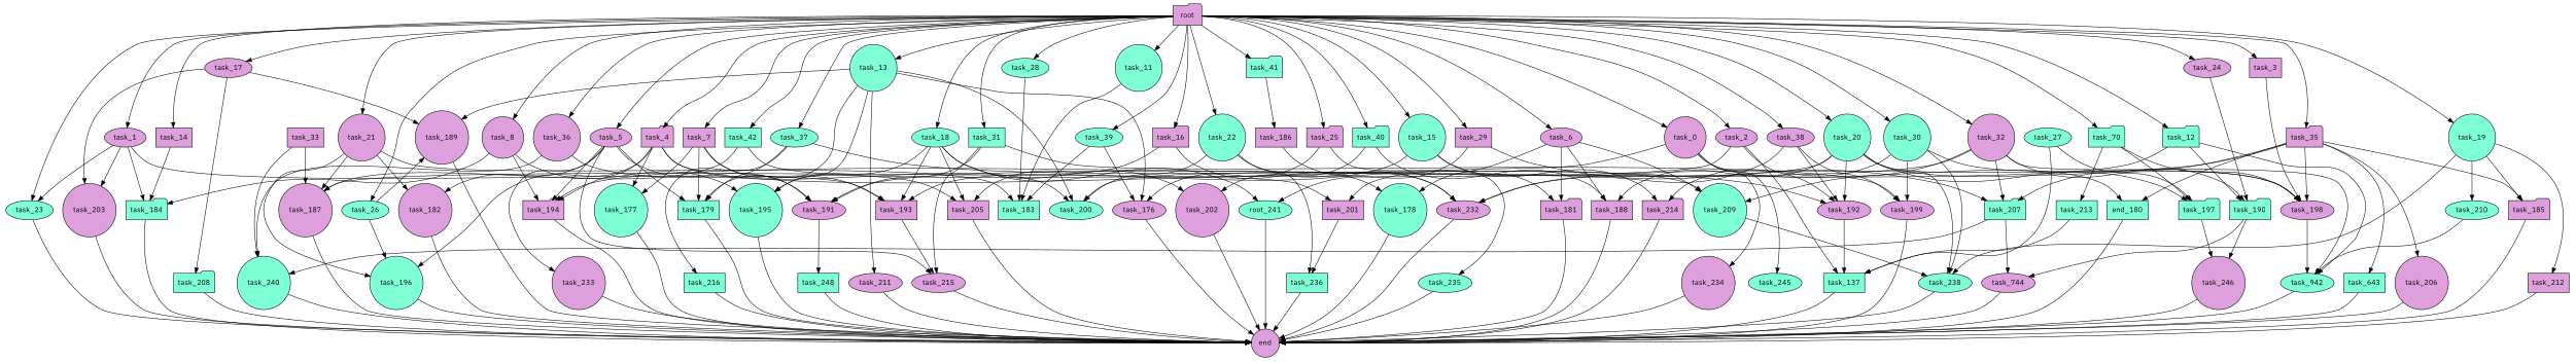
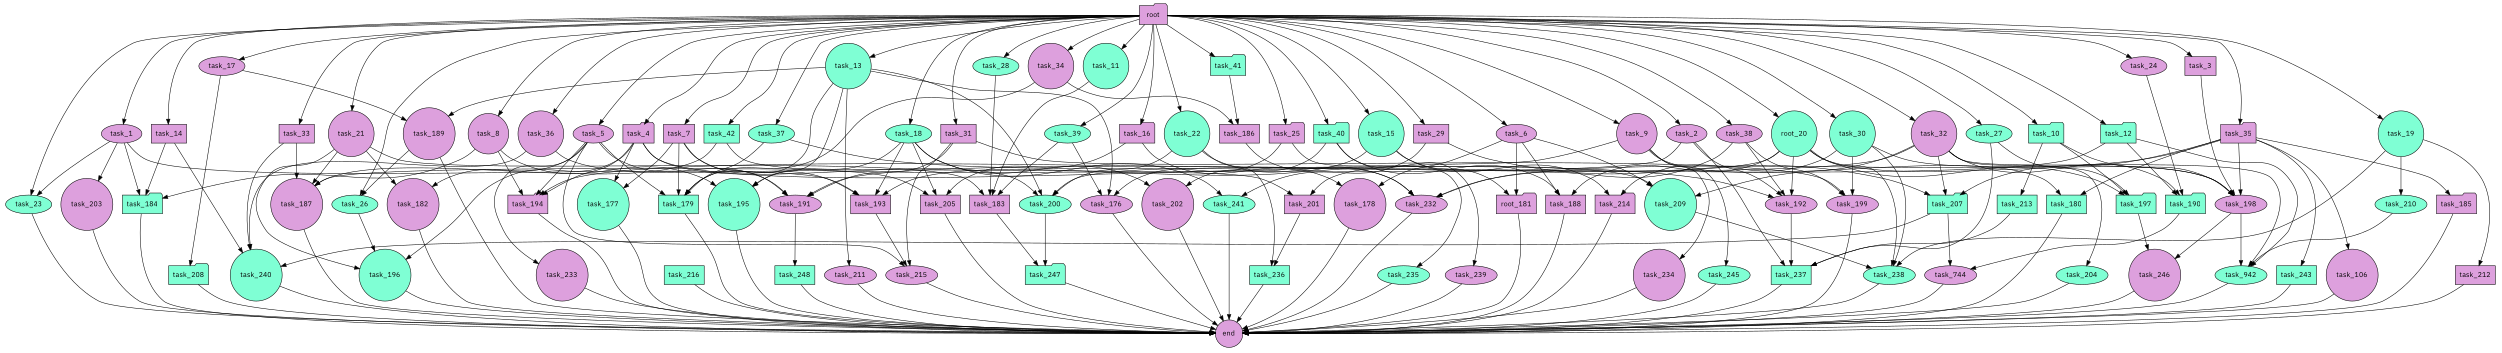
  digraph {
    fontname="IBM Plex Sans"
    node [fillcolor=plum fontname="IBM Plex Sans" shape=ellipse style=filled]
    edge [fontname="IBM Plex Sans"]
    root [shape=folder]
    task_1
    task_2
    task_3 [shape=box]
    task_4 [shape=folder]
    task_5
    task_6
    task_7 [shape=box]
    task_8 [shape=circle]
-   task_9 [shape=circle label=task_0]
-   task_10 [fillcolor=aquamarine shape=folder label=task_70]
+   task_9 [shape=circle]
+   task_10 [fillcolor=aquamarine shape=folder]
    task_11 [fillcolor=aquamarine shape=circle]
    task_12 [fillcolor=aquamarine shape=folder]
    task_13 [fillcolor=aquamarine shape=circle]
    task_14 [shape=box]
    task_15 [fillcolor=aquamarine shape=circle]
    task_16 [shape=folder]
    task_17
    task_18 [fillcolor=aquamarine]
    task_19 [fillcolor=aquamarine shape=circle]
-   task_20 [fillcolor=aquamarine shape=circle]
+   task_20 [fillcolor=aquamarine shape=circle label=root_20]
    task_21 [shape=circle]
    task_22 [fillcolor=aquamarine shape=circle]
    task_23 [fillcolor=aquamarine]
    task_24
    task_25 [shape=folder]
    task_26 [fillcolor=aquamarine]
    task_27 [fillcolor=aquamarine]
    task_28 [fillcolor=aquamarine]
    task_29 [shape=box]
    task_30 [fillcolor=aquamarine shape=circle]
-   task_31 [fillcolor=aquamarine shape=box]
+   task_31 [shape=box]
    task_32 [shape=circle]
    task_33 [shape=box]
+   task_34 [shape=circle]
    task_35 [shape=folder]
    task_36 [shape=circle]
    task_37 [fillcolor=aquamarine]
    task_38
    task_39 [fillcolor=aquamarine]
    task_40 [fillcolor=aquamarine shape=folder]
    task_41 [fillcolor=aquamarine shape=folder]
    task_42 [fillcolor=aquamarine shape=box]
    task_184 [fillcolor=aquamarine shape=folder]
    task_193 [shape=box]
    task_203 [shape=circle]
    task_187 [shape=circle]
    task_192
-   task_237 [fillcolor=aquamarine shape=box label=task_137]
+   task_237 [fillcolor=aquamarine shape=box]
    task_198
    task_177 [fillcolor=aquamarine shape=circle]
    task_194 [shape=folder]
    task_196 [fillcolor=aquamarine shape=circle]
    task_200 [fillcolor=aquamarine]
    task_209 [fillcolor=aquamarine shape=circle]
    task_179 [fillcolor=aquamarine shape=box]
    task_182 [shape=circle]
    task_191
    task_215
    task_233 [shape=circle]
    task_188 [shape=box]
-   task_178 [fillcolor=aquamarine shape=circle]
-   task_181 [shape=folder]
+   task_178 [shape=circle]
+   task_181 [shape=folder label=root_181]
    task_195 [fillcolor=aquamarine shape=circle]
-   task_180 [fillcolor=aquamarine shape=box label=end_180]
+   task_180 [fillcolor=aquamarine shape=box]
    task_201 [shape=box]
    task_234 [shape=circle]
    task_245 [fillcolor=aquamarine]
    task_197 [fillcolor=aquamarine shape=folder]
    task_213 [fillcolor=aquamarine shape=box]
-   task_183 [fillcolor=aquamarine shape=box]
+   task_183 [shape=box]
    task_190 [fillcolor=aquamarine shape=folder]
    n73 [fillcolor=aquamarine label=task_942]
    task_176
    task_189 [shape=circle]
    task_211
    task_240 [fillcolor=aquamarine shape=circle]
    task_214 [shape=folder]
    task_205 [shape=box]
    task_208 [fillcolor=aquamarine shape=folder]
    task_202 [shape=circle]
-   task_241 [fillcolor=aquamarine label=root_241]
+   task_241 [fillcolor=aquamarine]
    task_185 [shape=folder]
    task_210 [fillcolor=aquamarine]
    task_212 [shape=box]
    task_238 [fillcolor=aquamarine]
    task_232
    task_236 [fillcolor=aquamarine shape=box]
    end [shape=circle]
    task_235 [fillcolor=aquamarine]
    task_207 [fillcolor=aquamarine shape=folder]
    task_199
+   task_204 [fillcolor=aquamarine]
    task_186 [shape=box]
-   task_206 [shape=circle]
-   task_243 [fillcolor=aquamarine shape=box label=task_643]
+   task_206 [shape=circle label=task_106]
+   task_243 [fillcolor=aquamarine shape=box]
    task_216 [fillcolor=aquamarine shape=box]
+   task_239
+   task_247 [fillcolor=aquamarine shape=folder]
    task_248 [fillcolor=aquamarine shape=box]
    task_246 [shape=circle]
    n102 [label=task_744]
    root -> task_1
    root -> task_2
    root -> task_3
    root -> task_4
    root -> task_5
    root -> task_6
    root -> task_7
    root -> task_8
    root -> task_9
    root -> task_10
    root -> task_11
    root -> task_12
    root -> task_13
    root -> task_14
    root -> task_15
    root -> task_16
    root -> task_17
    root -> task_18
    root -> task_19
    root -> task_20
    root -> task_21
    root -> task_22
    root -> task_23
    root -> task_24
    root -> task_25
    root -> task_26
+   root -> task_27
    root -> task_28
    root -> task_29
    root -> task_30
    root -> task_31
    root -> task_32
+   root -> task_33
+   root -> task_34
    root -> task_35
    root -> task_36
    root -> task_37
    root -> task_38
    root -> task_39
    root -> task_40
    root -> task_41
    root -> task_42
    task_1 -> task_23
    task_1 -> task_184
    task_1 -> task_193
    task_1 -> task_203
    task_2 -> task_187
    task_2 -> task_192
    task_2 -> task_237
    task_3 -> task_198
    task_4 -> task_177
    task_4 -> task_194
    task_4 -> task_196
    task_4 -> task_200
    task_4 -> task_209
    task_5 -> task_194
    task_5 -> task_179
    task_5 -> task_182
    task_5 -> task_191
    task_5 -> task_215
    task_5 -> task_233
    task_6 -> task_209
    task_6 -> task_188
    task_6 -> task_178
    task_6 -> task_181
    task_7 -> task_193
    task_7 -> task_177
    task_7 -> task_179
    task_7 -> task_191
    task_8 -> task_184
    task_8 -> task_194
    task_8 -> task_195
    task_9 -> task_180
    task_9 -> task_201
    task_9 -> task_234
    task_9 -> task_245
    task_10 -> task_198
    task_10 -> task_197
    task_10 -> task_213
    task_11 -> task_183
    task_12 -> task_191
    task_12 -> task_190
    task_12 -> n73
    task_13 -> task_200
    task_13 -> task_179
    task_13 -> task_195
    task_13 -> task_176
    task_13 -> task_189
    task_13 -> task_211
    task_14 -> task_184
+   task_14 -> task_240
    task_15 -> task_193
    task_15 -> task_181
    task_15 -> task_214
    task_16 -> task_178
    task_16 -> task_205
-   task_17 -> task_203
    task_17 -> task_189
    task_17 -> task_208
    task_18 -> task_193
    task_18 -> task_195
    task_18 -> task_205
    task_18 -> task_202
    task_18 -> task_241
-   task_19 -> task_185
    task_19 -> task_210
    task_19 -> task_212
    task_19 -> task_238
    task_20 -> task_192
    task_20 -> task_198
    task_20 -> task_200
    task_20 -> task_188
    task_20 -> task_197
    task_20 -> task_238
    task_21 -> task_187
    task_21 -> task_196
    task_21 -> task_182
    task_21 -> task_183
    task_22 -> task_200
    task_22 -> task_232
    task_22 -> task_236
    task_23 -> end
    task_24 -> task_190
    task_25 -> task_176
    task_25 -> task_235
    task_26 -> task_196
-   task_26 -> task_189
+   task_189 -> task_26
    task_27 -> task_237
    task_27 -> task_197
    task_28 -> task_183
    task_29 -> task_241
    task_29 -> task_207
    task_30 -> task_198
    task_30 -> task_214
    task_30 -> task_238
    task_30 -> task_199
    task_31 -> task_191
    task_31 -> task_215
    task_31 -> task_199
    task_32 -> task_194
    task_32 -> task_209
    task_32 -> task_190
    task_32 -> n73
    task_32 -> task_207
+   task_32 -> task_204
    task_33 -> task_187
    task_33 -> task_240
+   task_34 -> task_179
+   task_34 -> task_186
    task_35 -> task_198
    task_35 -> task_180
    task_35 -> task_185
    task_35 -> task_232
    task_35 -> task_207
    task_35 -> task_206
    task_35 -> task_243
    task_36 -> task_240
    task_36 -> task_205
    task_37 -> task_192
    task_37 -> task_179
-   task_37 -> task_216
    task_38 -> task_192
    task_38 -> task_232
    task_38 -> task_199
    task_39 -> task_183
    task_39 -> task_176
    task_40 -> task_188
    task_40 -> task_202
+   task_40 -> task_239
    task_41 -> task_186
    task_42 -> task_187
    task_42 -> task_201
    task_184 -> end
    task_193 -> task_215
    task_203 -> end
    task_187 -> end
    task_192 -> task_237
    task_237 -> end
    task_198 -> n73
    task_177 -> end
    task_194 -> end
    task_196 -> end
+   task_200 -> task_247
    task_209 -> task_238
    task_179 -> end
    task_182 -> end
    task_191 -> task_248
    task_215 -> end
    task_233 -> end
    task_188 -> end
    task_178 -> end
    task_181 -> end
    task_195 -> end
    task_180 -> end
    task_201 -> task_236
    task_234 -> end
+   task_245 -> end
    task_197 -> task_246
    task_213 -> task_237
-   task_190 -> task_246
+   task_183 -> task_247
+   task_198 -> task_246
    task_190 -> n102
    n73 -> end
    task_176 -> end
    task_189 -> end
    task_211 -> end
    task_240 -> end
    task_214 -> end
    task_205 -> end
    task_208 -> end
    task_202 -> end
    task_241 -> end
    task_185 -> end
    task_210 -> n73
    task_212 -> end
    task_238 -> end
    task_232 -> end
    task_236 -> end
    task_235 -> end
    task_207 -> task_240
    task_207 -> n102
    task_199 -> end
+   task_204 -> end
    task_186 -> task_232
    task_206 -> end
    task_243 -> end
    task_216 -> end
+   task_239 -> end
+   task_247 -> end
    task_248 -> end
    task_246 -> end
    n102 -> end
  }
